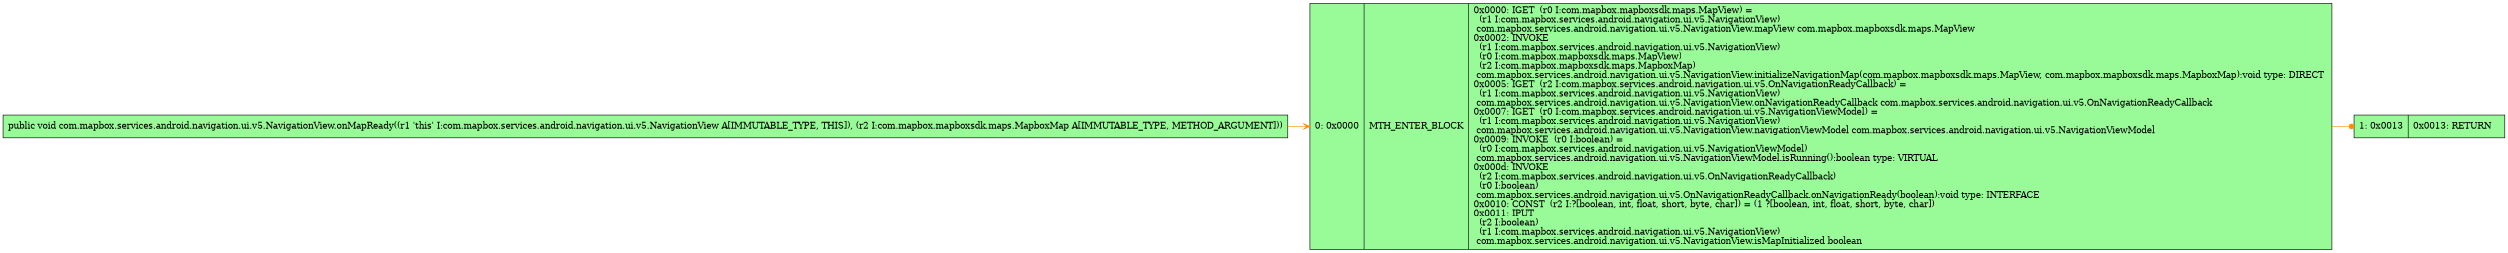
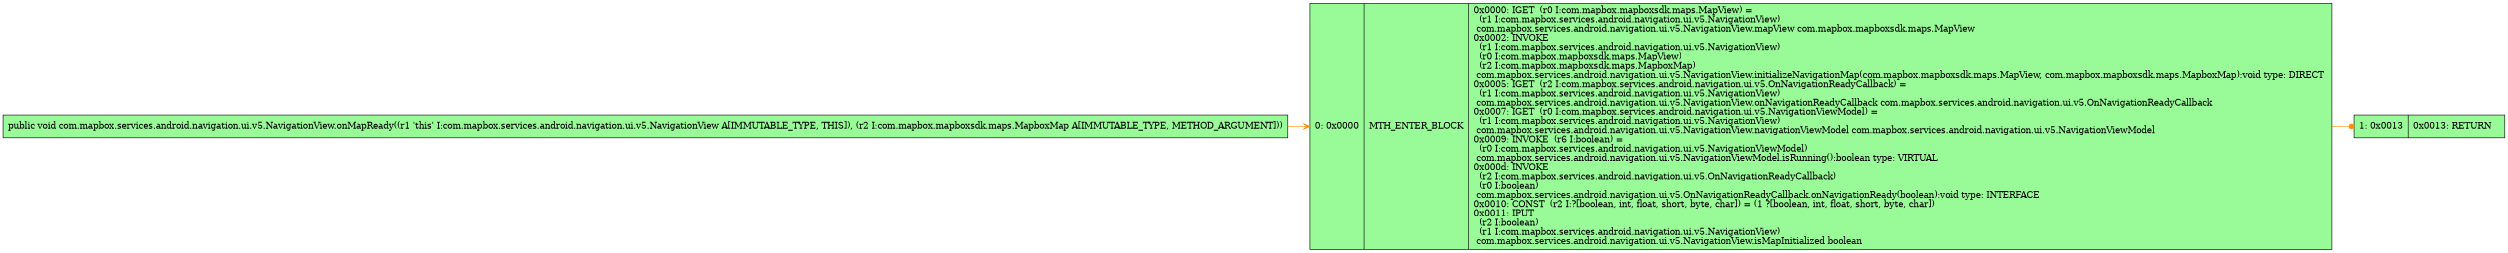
  digraph {
    rankdir=LR
    node [shape=record style=filled fillcolor=palegreen]
    edge [color=darkorange]
-   n1 [label="{0\:\ 0x0000|MTH_ENTER_BLOCK\l|0x0000: IGET  (r0 I:com.mapbox.mapboxsdk.maps.MapView) = \l  (r1 I:com.mapbox.services.android.navigation.ui.v5.NavigationView)\l com.mapbox.services.android.navigation.ui.v5.NavigationView.mapView com.mapbox.mapboxsdk.maps.MapView \l0x0002: INVOKE  \l  (r1 I:com.mapbox.services.android.navigation.ui.v5.NavigationView)\l  (r0 I:com.mapbox.mapboxsdk.maps.MapView)\l  (r2 I:com.mapbox.mapboxsdk.maps.MapboxMap)\l com.mapbox.services.android.navigation.ui.v5.NavigationView.initializeNavigationMap(com.mapbox.mapboxsdk.maps.MapView, com.mapbox.mapboxsdk.maps.MapboxMap):void type: DIRECT \l0x0005: IGET  (r2 I:com.mapbox.services.android.navigation.ui.v5.OnNavigationReadyCallback) = \l  (r1 I:com.mapbox.services.android.navigation.ui.v5.NavigationView)\l com.mapbox.services.android.navigation.ui.v5.NavigationView.onNavigationReadyCallback com.mapbox.services.android.navigation.ui.v5.OnNavigationReadyCallback \l0x0007: IGET  (r0 I:com.mapbox.services.android.navigation.ui.v5.NavigationViewModel) = \l  (r1 I:com.mapbox.services.android.navigation.ui.v5.NavigationView)\l com.mapbox.services.android.navigation.ui.v5.NavigationView.navigationViewModel com.mapbox.services.android.navigation.ui.v5.NavigationViewModel \l0x0009: INVOKE  (r0 I:boolean) = \l  (r0 I:com.mapbox.services.android.navigation.ui.v5.NavigationViewModel)\l com.mapbox.services.android.navigation.ui.v5.NavigationViewModel.isRunning():boolean type: VIRTUAL \l0x000d: INVOKE  \l  (r2 I:com.mapbox.services.android.navigation.ui.v5.OnNavigationReadyCallback)\l  (r0 I:boolean)\l com.mapbox.services.android.navigation.ui.v5.OnNavigationReadyCallback.onNavigationReady(boolean):void type: INTERFACE \l0x0010: CONST  (r2 I:?[boolean, int, float, short, byte, char]) = (1 ?[boolean, int, float, short, byte, char]) \l0x0011: IPUT  \l  (r2 I:boolean)\l  (r1 I:com.mapbox.services.android.navigation.ui.v5.NavigationView)\l com.mapbox.services.android.navigation.ui.v5.NavigationView.isMapInitialized boolean \l}"]
+   n1 [label="{0\:\ 0x0000|MTH_ENTER_BLOCK\l|0x0000: IGET  (r0 I:com.mapbox.mapboxsdk.maps.MapView) = \l  (r1 I:com.mapbox.services.android.navigation.ui.v5.NavigationView)\l com.mapbox.services.android.navigation.ui.v5.NavigationView.mapView com.mapbox.mapboxsdk.maps.MapView \l0x0002: INVOKE  \l  (r1 I:com.mapbox.services.android.navigation.ui.v5.NavigationView)\l  (r0 I:com.mapbox.mapboxsdk.maps.MapView)\l  (r2 I:com.mapbox.mapboxsdk.maps.MapboxMap)\l com.mapbox.services.android.navigation.ui.v5.NavigationView.initializeNavigationMap(com.mapbox.mapboxsdk.maps.MapView, com.mapbox.mapboxsdk.maps.MapboxMap):void type: DIRECT \l0x0005: IGET  (r2 I:com.mapbox.services.android.navigation.ui.v5.OnNavigationReadyCallback) = \l  (r1 I:com.mapbox.services.android.navigation.ui.v5.NavigationView)\l com.mapbox.services.android.navigation.ui.v5.NavigationView.onNavigationReadyCallback com.mapbox.services.android.navigation.ui.v5.OnNavigationReadyCallback \l0x0007: IGET  (r0 I:com.mapbox.services.android.navigation.ui.v5.NavigationViewModel) = \l  (r1 I:com.mapbox.services.android.navigation.ui.v5.NavigationView)\l com.mapbox.services.android.navigation.ui.v5.NavigationView.navigationViewModel com.mapbox.services.android.navigation.ui.v5.NavigationViewModel \l0x0009: INVOKE  (r6 I:boolean) = \l  (r0 I:com.mapbox.services.android.navigation.ui.v5.NavigationViewModel)\l com.mapbox.services.android.navigation.ui.v5.NavigationViewModel.isRunning():boolean type: VIRTUAL \l0x000d: INVOKE  \l  (r2 I:com.mapbox.services.android.navigation.ui.v5.OnNavigationReadyCallback)\l  (r0 I:boolean)\l com.mapbox.services.android.navigation.ui.v5.OnNavigationReadyCallback.onNavigationReady(boolean):void type: INTERFACE \l0x0010: CONST  (r2 I:?[boolean, int, float, short, byte, char]) = (1 ?[boolean, int, float, short, byte, char]) \l0x0011: IPUT  \l  (r2 I:boolean)\l  (r1 I:com.mapbox.services.android.navigation.ui.v5.NavigationView)\l com.mapbox.services.android.navigation.ui.v5.NavigationView.isMapInitialized boolean \l}"]
    n2 [label="{1\:\ 0x0013|0x0013: RETURN   \l}"]
    n3 [label="{public void com.mapbox.services.android.navigation.ui.v5.NavigationView.onMapReady((r1 'this' I:com.mapbox.services.android.navigation.ui.v5.NavigationView A[IMMUTABLE_TYPE, THIS]), (r2 I:com.mapbox.mapboxsdk.maps.MapboxMap A[IMMUTABLE_TYPE, METHOD_ARGUMENT])) }"]
    n1 -> n2 [arrowhead=dot]
    n3 -> n1 [arrowhead=vee]
  }
